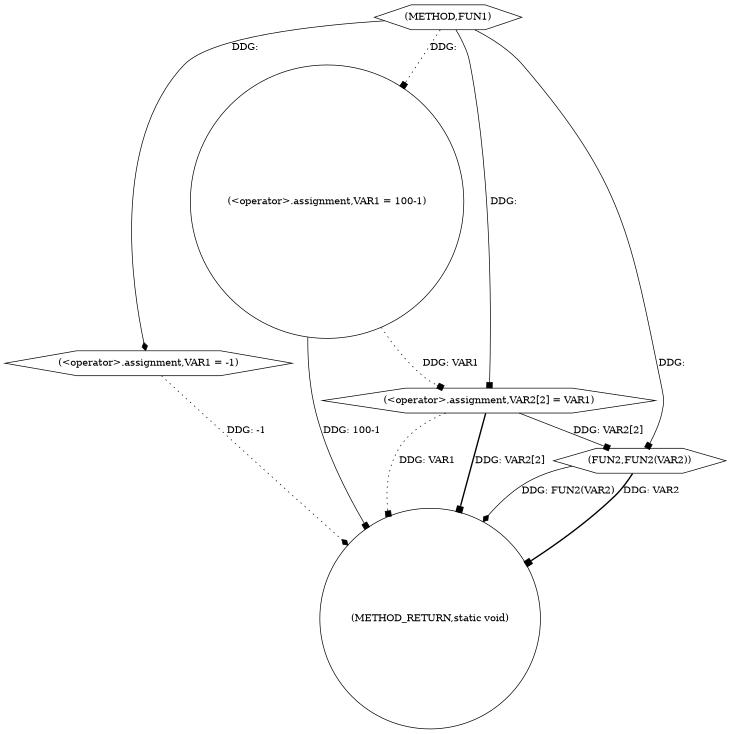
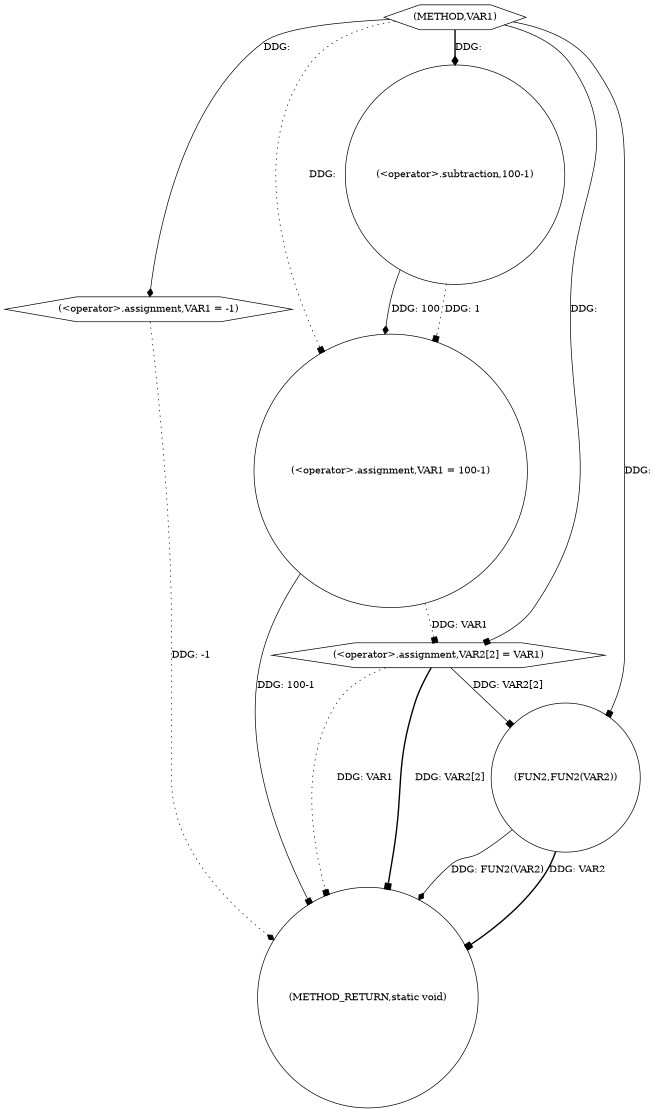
  digraph {
    node [shape=hexagon]
    edge [arrowhead=box style=solid]
-   n1 [label="(METHOD,FUN1)"]
+   n1 [label="(METHOD,VAR1)"]
    n2 [label="(<operator>.assignment,VAR1 = -1)"]
    n3 [label="(<operator>.assignment,VAR1 = 100-1)" shape=circle]
+   n4 [label="(<operator>.subtraction,100-1)" shape=circle]
    n5 [label="(<operator>.assignment,VAR2[2] = VAR1)"]
-   n6 [label="(FUN2,FUN2(VAR2))"]
+   n6 [label="(FUN2,FUN2(VAR2))" shape=circle]
    n7 [label="(METHOD_RETURN,static void)" shape=circle]
    n1 -> n2 [arrowhead=diamond label="DDG: "]
    n1 -> n3 [label="DDG: " style=dotted]
+   n1 -> n4 [arrowhead=diamond label="DDG: " style=bold]
    n1 -> n5 [label="DDG: "]
    n1 -> n6 [label="DDG: "]
    n2 -> n7 [arrowhead=diamond label="DDG: -1" style=dotted]
    n3 -> n5 [label="DDG: VAR1" style=dotted]
    n3 -> n7 [label="DDG: 100-1"]
+   n4 -> n3 [arrowhead=diamond label="DDG: 100"]
+   n4 -> n3 [label="DDG: 1" style=dotted]
    n5 -> n6 [label="DDG: VAR2[2]"]
    n5 -> n7 [label="DDG: VAR1" style=dotted]
    n5 -> n7 [label="DDG: VAR2[2]" style=bold]
    n6 -> n7 [arrowhead=diamond label="DDG: FUN2(VAR2)"]
    n6 -> n7 [label="DDG: VAR2" style=bold]
  }
